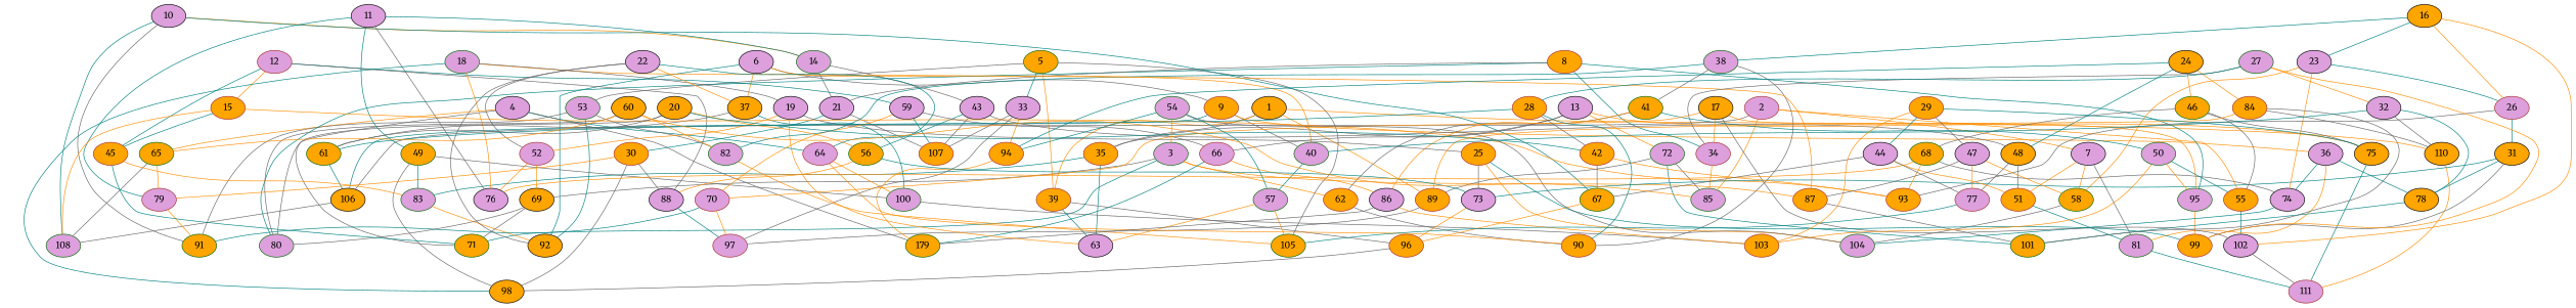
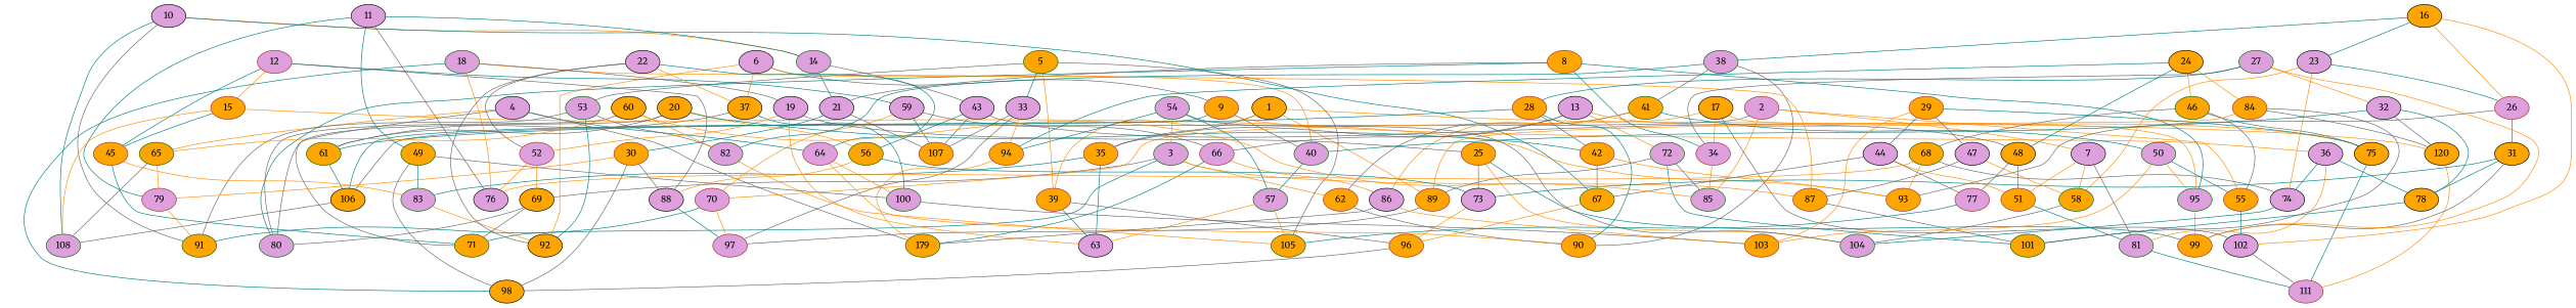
  graph {
    fontname=Merriweather
    node [color=black fillcolor=plum fontname=Merriweather style=filled]
    edge [color=darkorange fontname=Merriweather]
    35 [color=brown fillcolor=orange]
    1 [fillcolor=orange]
    39 [color=brown fillcolor=orange]
    89 [color=brown fillcolor=orange]
-   110 [fillcolor=orange]
+   110 [fillcolor=orange label=120]
    63
    83 [color=darkgreen]
    96 [color=brown fillcolor=orange]
    97 [color=brown]
    111 [color=brown]
    2 [color=brown]
    7
    55 [color=brown fillcolor=orange]
    85 [color=darkgreen]
    106 [fillcolor=orange]
    51 [color=brown fillcolor=orange]
    58 [color=darkgreen fillcolor=orange]
    81 [color=darkgreen]
    102
    108 [color=darkgreen]
    3 [color=darkgreen]
    62 [color=brown fillcolor=orange]
    69 [fillcolor=orange]
    71 [color=darkgreen fillcolor=orange]
    87 [color=brown fillcolor=orange]
    90 [color=brown fillcolor=orange]
    80 [color=darkgreen]
    101 [color=darkgreen fillcolor=orange]
    4
    64 [color=brown]
    65 [color=darkgreen fillcolor=orange]
    n32 [color=darkgreen fillcolor=orange label=179]
    100 [color=darkgreen]
    79 [color=brown]
    5 [color=darkgreen fillcolor=orange]
    33
    53 [color=darkgreen]
    105 [color=darkgreen fillcolor=orange]
    107 [color=brown fillcolor=orange]
    94 [color=brown fillcolor=orange]
    92 [fillcolor=orange]
    91 [color=darkgreen fillcolor=orange]
    82 [color=darkgreen]
    6
    9 [color=brown fillcolor=orange]
    37 [fillcolor=orange]
    40 [color=darkgreen]
    36
    61 [color=darkgreen fillcolor=orange]
    57 [color=darkgreen]
    104 [color=darkgreen]
    8 [color=brown fillcolor=orange]
    21
    34 [color=brown]
    95 [color=darkgreen]
    30 [color=brown fillcolor=orange]
    99 [color=brown fillcolor=orange]
    74
    78 [fillcolor=orange]
    10
    14 [color=darkgreen]
    67 [color=darkgreen fillcolor=orange]
    43
    11
    49 [color=darkgreen fillcolor=orange]
    76
    98 [fillcolor=orange]
    12 [color=brown]
    15 [color=brown fillcolor=orange]
    45 [color=brown fillcolor=orange]
    59
    88
    93 [color=brown fillcolor=orange]
    66 [color=brown]
    70 [color=brown]
    13
    72 [color=darkgreen]
    75 [fillcolor=orange]
    86
    56 [color=darkgreen fillcolor=orange]
    48 [fillcolor=orange]
    23
    16 [fillcolor=orange]
    26 [color=brown]
    38 [color=darkgreen]
    31 [fillcolor=orange]
    41 [color=darkgreen fillcolor=orange]
    17 [fillcolor=orange]
    18 [color=darkgreen]
    19
    25 [color=brown fillcolor=orange]
    52 [color=brown]
    73
    20 [fillcolor=orange]
    42 [color=brown fillcolor=orange]
    22
    46 [color=darkgreen fillcolor=orange]
    24 [fillcolor=orange]
    84 [color=brown fillcolor=orange]
    68 [color=darkgreen fillcolor=orange]
    77 [color=brown]
    27 [color=darkgreen]
    28 [color=brown fillcolor=orange]
    32
    29 [color=brown fillcolor=orange]
    44
    47
    103 [color=brown fillcolor=orange]
    50 [color=darkgreen]
    54 [color=darkgreen]
    60 [fillcolor=orange]
    35 -- 63 [color=teal]
    35 -- 83 [color=teal]
    1 -- 35 [color=gray40]
    1 -- 39
    1 -- 89
    1 -- 110
    39 -- 63 [color=teal]
    39 -- 96 [color=gray40]
    89 -- 97 [color=gray40]
    110 -- 111
    83 -- 92
    96 -- 98 [color=gray40]
    2 -- 7
    2 -- 55
    2 -- 85
    2 -- 106 [color=gray40]
    7 -- 51
    7 -- 58
    7 -- 81 [color=gray40]
    55 -- 102 [color=teal]
    106 -- 108 [color=gray40]
    51 -- 81 [color=teal]
    58 -- 104 [color=gray40]
    81 -- 111 [color=teal]
    102 -- 111 [color=gray40]
    3 -- 62
    3 -- 69 [color=gray40]
    3 -- 71 [color=teal]
    3 -- 87
    62 -- 90 [color=gray40]
    69 -- 71 [color=gray40]
    69 -- 80 [color=gray40]
    87 -- 101 [color=gray40]
    4 -- 71 [color=gray40]
    4 -- 64 [color=teal]
    4 -- 65
    4 -- n32 [color=gray40]
    64 -- 90
    64 -- 100
    65 -- 108 [color=gray40]
    65 -- 79
    100 -- 103 [color=gray40]
    79 -- 91
    5 -- 39
    5 -- 33 [color=teal]
    5 -- 53 [color=gray40]
    5 -- 105 [color=gray40]
    33 -- 97 [color=gray40]
    33 -- 107 [color=gray40]
    33 -- 94
    53 -- 92 [color=teal]
    53 -- 91 [color=gray40]
    53 -- 82 [color=gray40]
    94 -- n32
    82 -- 105
-   6 -- 92 [color=teal]
+   6 -- 92
    6 -- 9 [color=gray40]
    6 -- 37
    6 -- 40
    9 -- 106 [color=teal]
    9 -- 40 [color=gray40]
    9 -- 36
    37 -- 100 [color=teal]
    37 -- 61 [color=gray40]
    40 -- 57 [color=teal]
    36 -- 81
    36 -- 74 [color=teal]
    36 -- 78 [color=teal]
    61 -- 106 [color=teal]
    57 -- 63
    57 -- 105
    8 -- 80 [color=teal]
    8 -- 21 [color=gray40]
    8 -- 34 [color=teal]
    8 -- 95 [color=teal]
    21 -- 107 [color=gray40]
    21 -- 30 [color=teal]
    34 -- 85
    95 -- 99
    30 -- 79
    30 -- 98 [color=gray40]
    30 -- 88 [color=gray40]
    74 -- 104 [color=teal]
    78 -- 101 [color=teal]
    10 -- 108 [color=teal]
    10 -- 91 [color=gray40]
    10 -- 14
    10 -- 67 [color=teal]
    14 -- 21 [color=gray40]
    14 -- 43 [color=gray40]
    67 -- 96
    43 -- 107 [color=gray40]
    43 -- 56 [color=teal]
    43 -- 48 [color=gray40]
    11 -- 79 [color=teal]
    11 -- 14 [color=teal]
    11 -- 49 [color=teal]
    11 -- 76 [color=gray40]
    49 -- 83 [color=teal]
    49 -- 100 [color=gray40]
    49 -- 98 [color=gray40]
    12 -- 15
    12 -- 45 [color=teal]
    12 -- 59 [color=teal]
    12 -- 88 [color=gray40]
    15 -- 108
    15 -- 45 [color=teal]
    15 -- 93
    45 -- 83
    45 -- 71 [color=teal]
    59 -- 107 [color=teal]
    59 -- 66 [color=gray40]
    59 -- 70
    88 -- 97 [color=teal]
    66 -- n32 [color=teal]
    66 -- 86
    70 -- 97
    70 -- 91 [color=teal]
    13 -- 35 [color=gray40]
    13 -- 66 [color=gray40]
    13 -- 72
    13 -- 75
    72 -- 89 [color=gray40]
    72 -- 85 [color=gray40]
    72 -- 101 [color=teal]
    75 -- 111 [color=teal]
    86 -- n32 [color=gray40]
    86 -- 103
    56 -- 88
    56 -- 73 [color=teal]
    48 -- 51 [color=gray40]
    48 -- 77 [color=gray40]
    23 -- 58
    23 -- 74
    23 -- 26 [color=teal]
    16 -- 102
    16 -- 23 [color=teal]
    16 -- 26
    16 -- 38 [color=teal]
    26 -- 93 [color=gray40]
    26 -- 31 [color=teal]
    38 -- 90 [color=gray40]
    38 -- 82 [color=teal]
    38 -- 41 [color=gray40]
    31 -- 99 [color=gray40]
    31 -- 78 [color=teal]
    31 -- 73 [color=teal]
    41 -- 62 [color=gray40]
    41 -- 86
    41 -- 50 [color=teal]
    17 -- 102 [color=gray40]
    17 -- 34
    17 -- 95
    17 -- 70
    18 -- 87
    18 -- 76
    18 -- 98 [color=teal]
    18 -- 19 [color=gray40]
    19 -- 63
    19 -- 25 [color=gray40]
    19 -- 52
    25 -- 104
    25 -- 99 [color=teal]
    25 -- 73 [color=gray40]
    52 -- 69
    52 -- 76
    73 -- 96
    20 -- 80 [color=gray40]
    20 -- 61 [color=gray40]
    20 -- 56
    20 -- 42 [color=teal]
    42 -- 67 [color=gray40]
    42 -- 93
    22 -- 64 [color=teal]
    22 -- 92 [color=gray40]
    22 -- 37
    22 -- 52 [color=gray40]
    46 -- 55 [color=gray40]
    46 -- 75 [color=gray40]
    46 -- 68 [color=gray40]
    24 -- 94 [color=teal]
    24 -- 48 [color=teal]
    24 -- 46
    24 -- 84
    84 -- 89
    84 -- 110 [color=gray40]
    84 -- 101 [color=gray40]
    68 -- 74 [color=gray40]
    68 -- 76
    68 -- 93
    77 -- 105 [color=teal]
    27 -- 34 [color=gray40]
    27 -- 99
    27 -- 28 [color=teal]
    27 -- 32
    28 -- 90 [color=teal]
    28 -- 61 [color=teal]
    28 -- 42 [color=gray40]
    32 -- 110 [color=gray40]
    32 -- 40 [color=teal]
    32 -- 78 [color=teal]
    29 -- 75 [color=teal]
    29 -- 44 [color=teal]
    29 -- 47 [color=gray40]
    29 -- 103
    44 -- 51
    44 -- 67 [color=gray40]
    44 -- 77 [color=gray40]
    47 -- 58
    47 -- 87 [color=gray40]
-   47 -- 77
    50 -- 55 [color=teal]
    50 -- 95
    50 -- 103
    54 -- 3
    54 -- 94 [color=teal]
    54 -- 57 [color=teal]
    54 -- 104 [color=gray40]
    60 -- 85
    60 -- 80 [color=gray40]
    60 -- 65
    60 -- 82
  }
